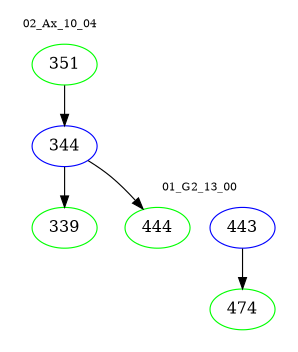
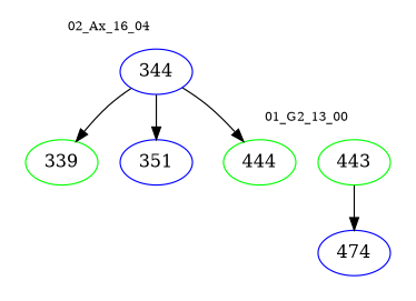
  digraph {
    node [color=blue]
    edge [color=black]
    n1 [label=344]
    n2 [color=green label=339]
-   n3 [color=green label=351]
-   n4 [label=443]
+   n3 [label=351]
+   n4 [color=green label=443]
    n5 [color=green label=444]
-   n6 [color=green label=474]
+   n6 [label=474]
    subgraph cluster_1 {
      color=white
      fontsize=10
-     label="02_Ax_10_04"
+     label="02_Ax_16_04"
      n1
      n2
      n3
    }
    subgraph cluster_2 {
      color=white
      fontsize=10
      label="01_G2_13_00"
      n4
      n5
      n6
    }
    n1 -> n2
-   n3 -> n1
+   n1 -> n3
    n1 -> n5
    n4 -> n6
  }
